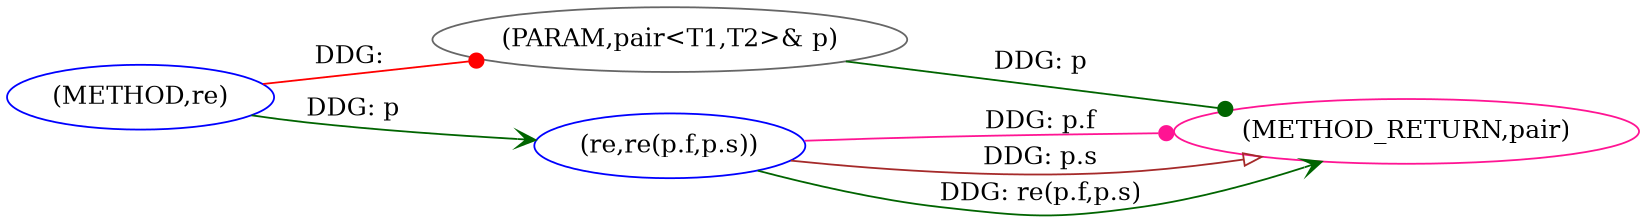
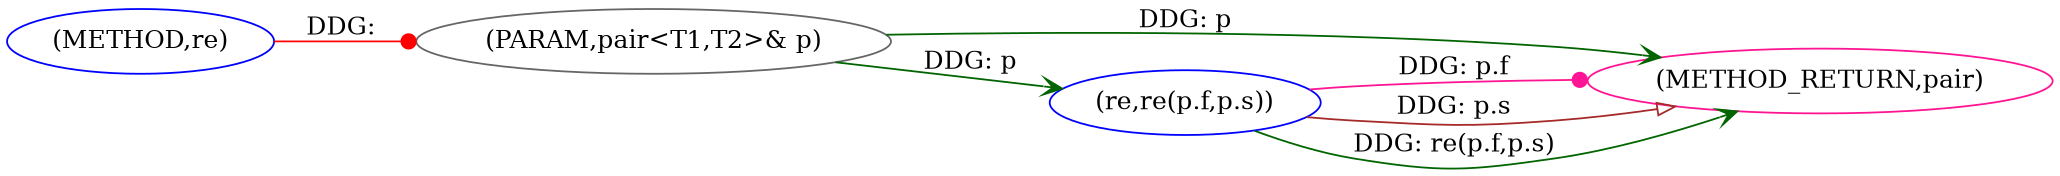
  digraph {
    rankdir=LR
    node [color=blue]
    edge [arrowhead=dot color=darkgreen]
    n1 [label="(METHOD,re)"]
    n2 [color=gray40 label="(PARAM,pair<T1,T2>& p)"]
    n3 [color=deeppink label="(METHOD_RETURN,pair)"]
    n4 [label="(re,re(p.f,p.s))"]
    n1 -> n2 [color=red label="DDG: "]
-   n2 -> n3 [label="DDG: p"]
-   n1 -> n4 [arrowhead=vee label="DDG: p"]
+   n2 -> n3 [arrowhead=vee label="DDG: p"]
+   n2 -> n4 [arrowhead=vee label="DDG: p"]
    n4 -> n3 [color=deeppink label="DDG: p.f"]
    n4 -> n3 [arrowhead=onormal color=brown label="DDG: p.s"]
    n4 -> n3 [arrowhead=vee label="DDG: re(p.f,p.s)"]
  }
